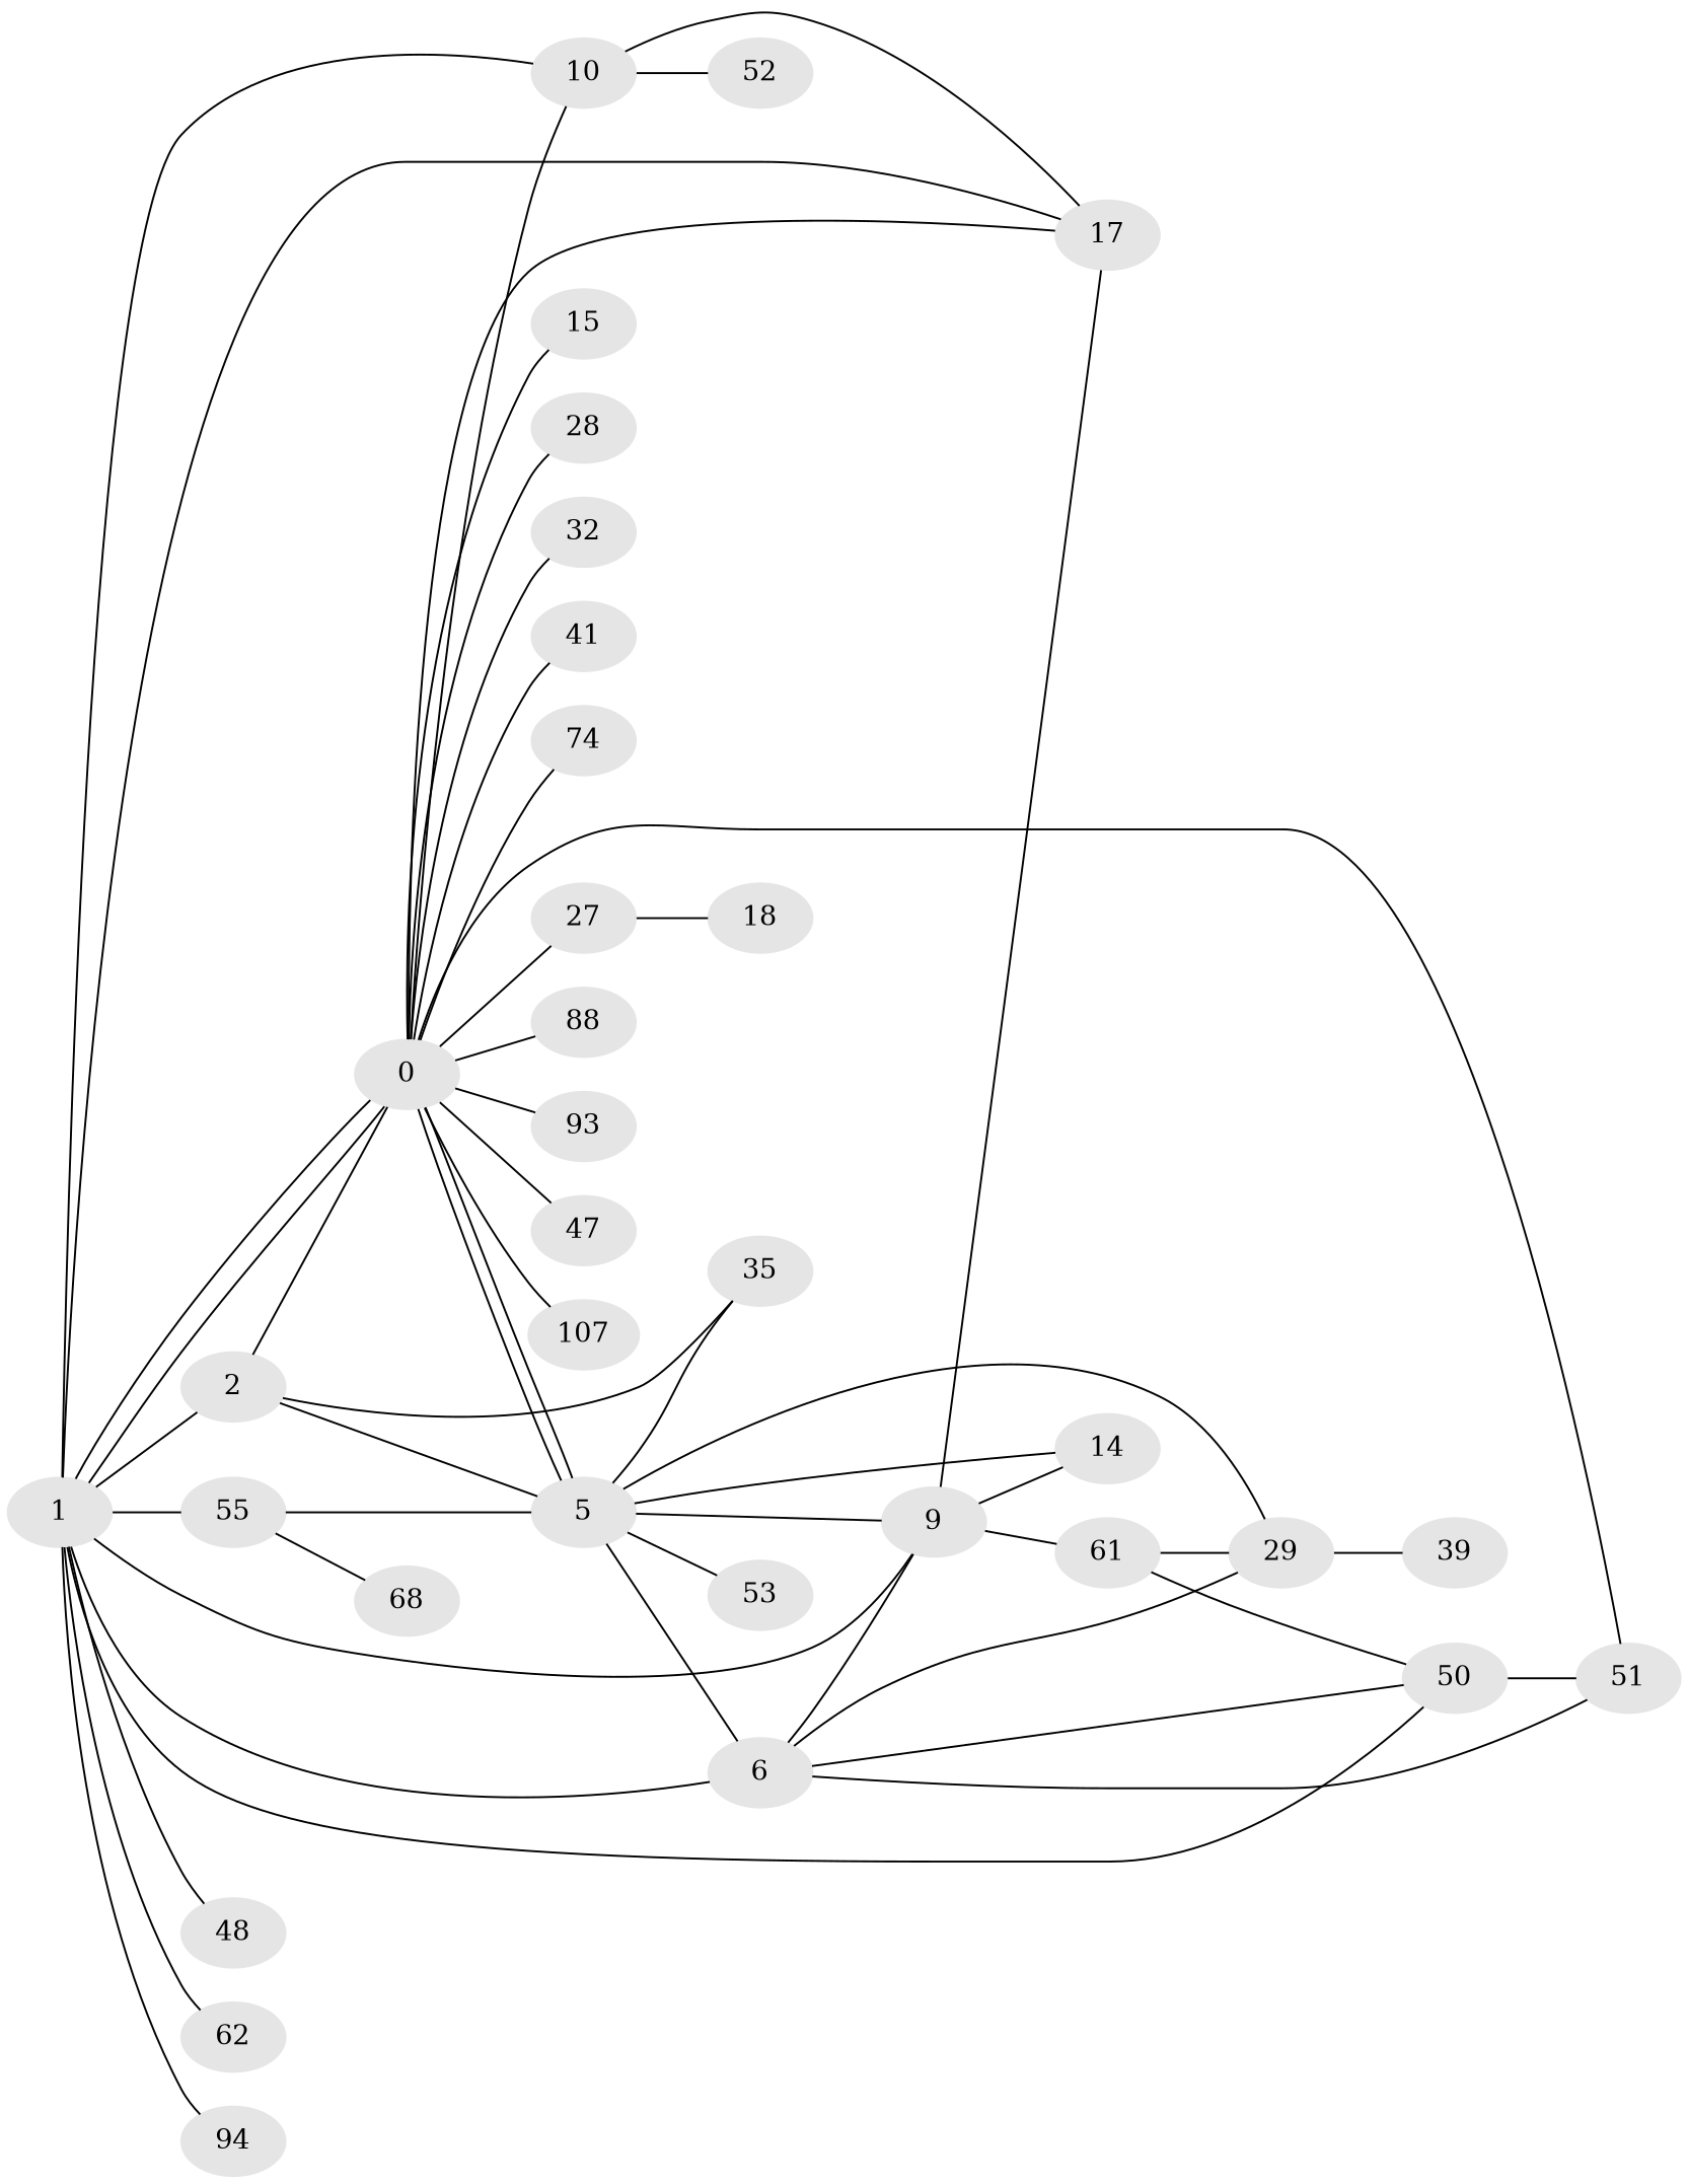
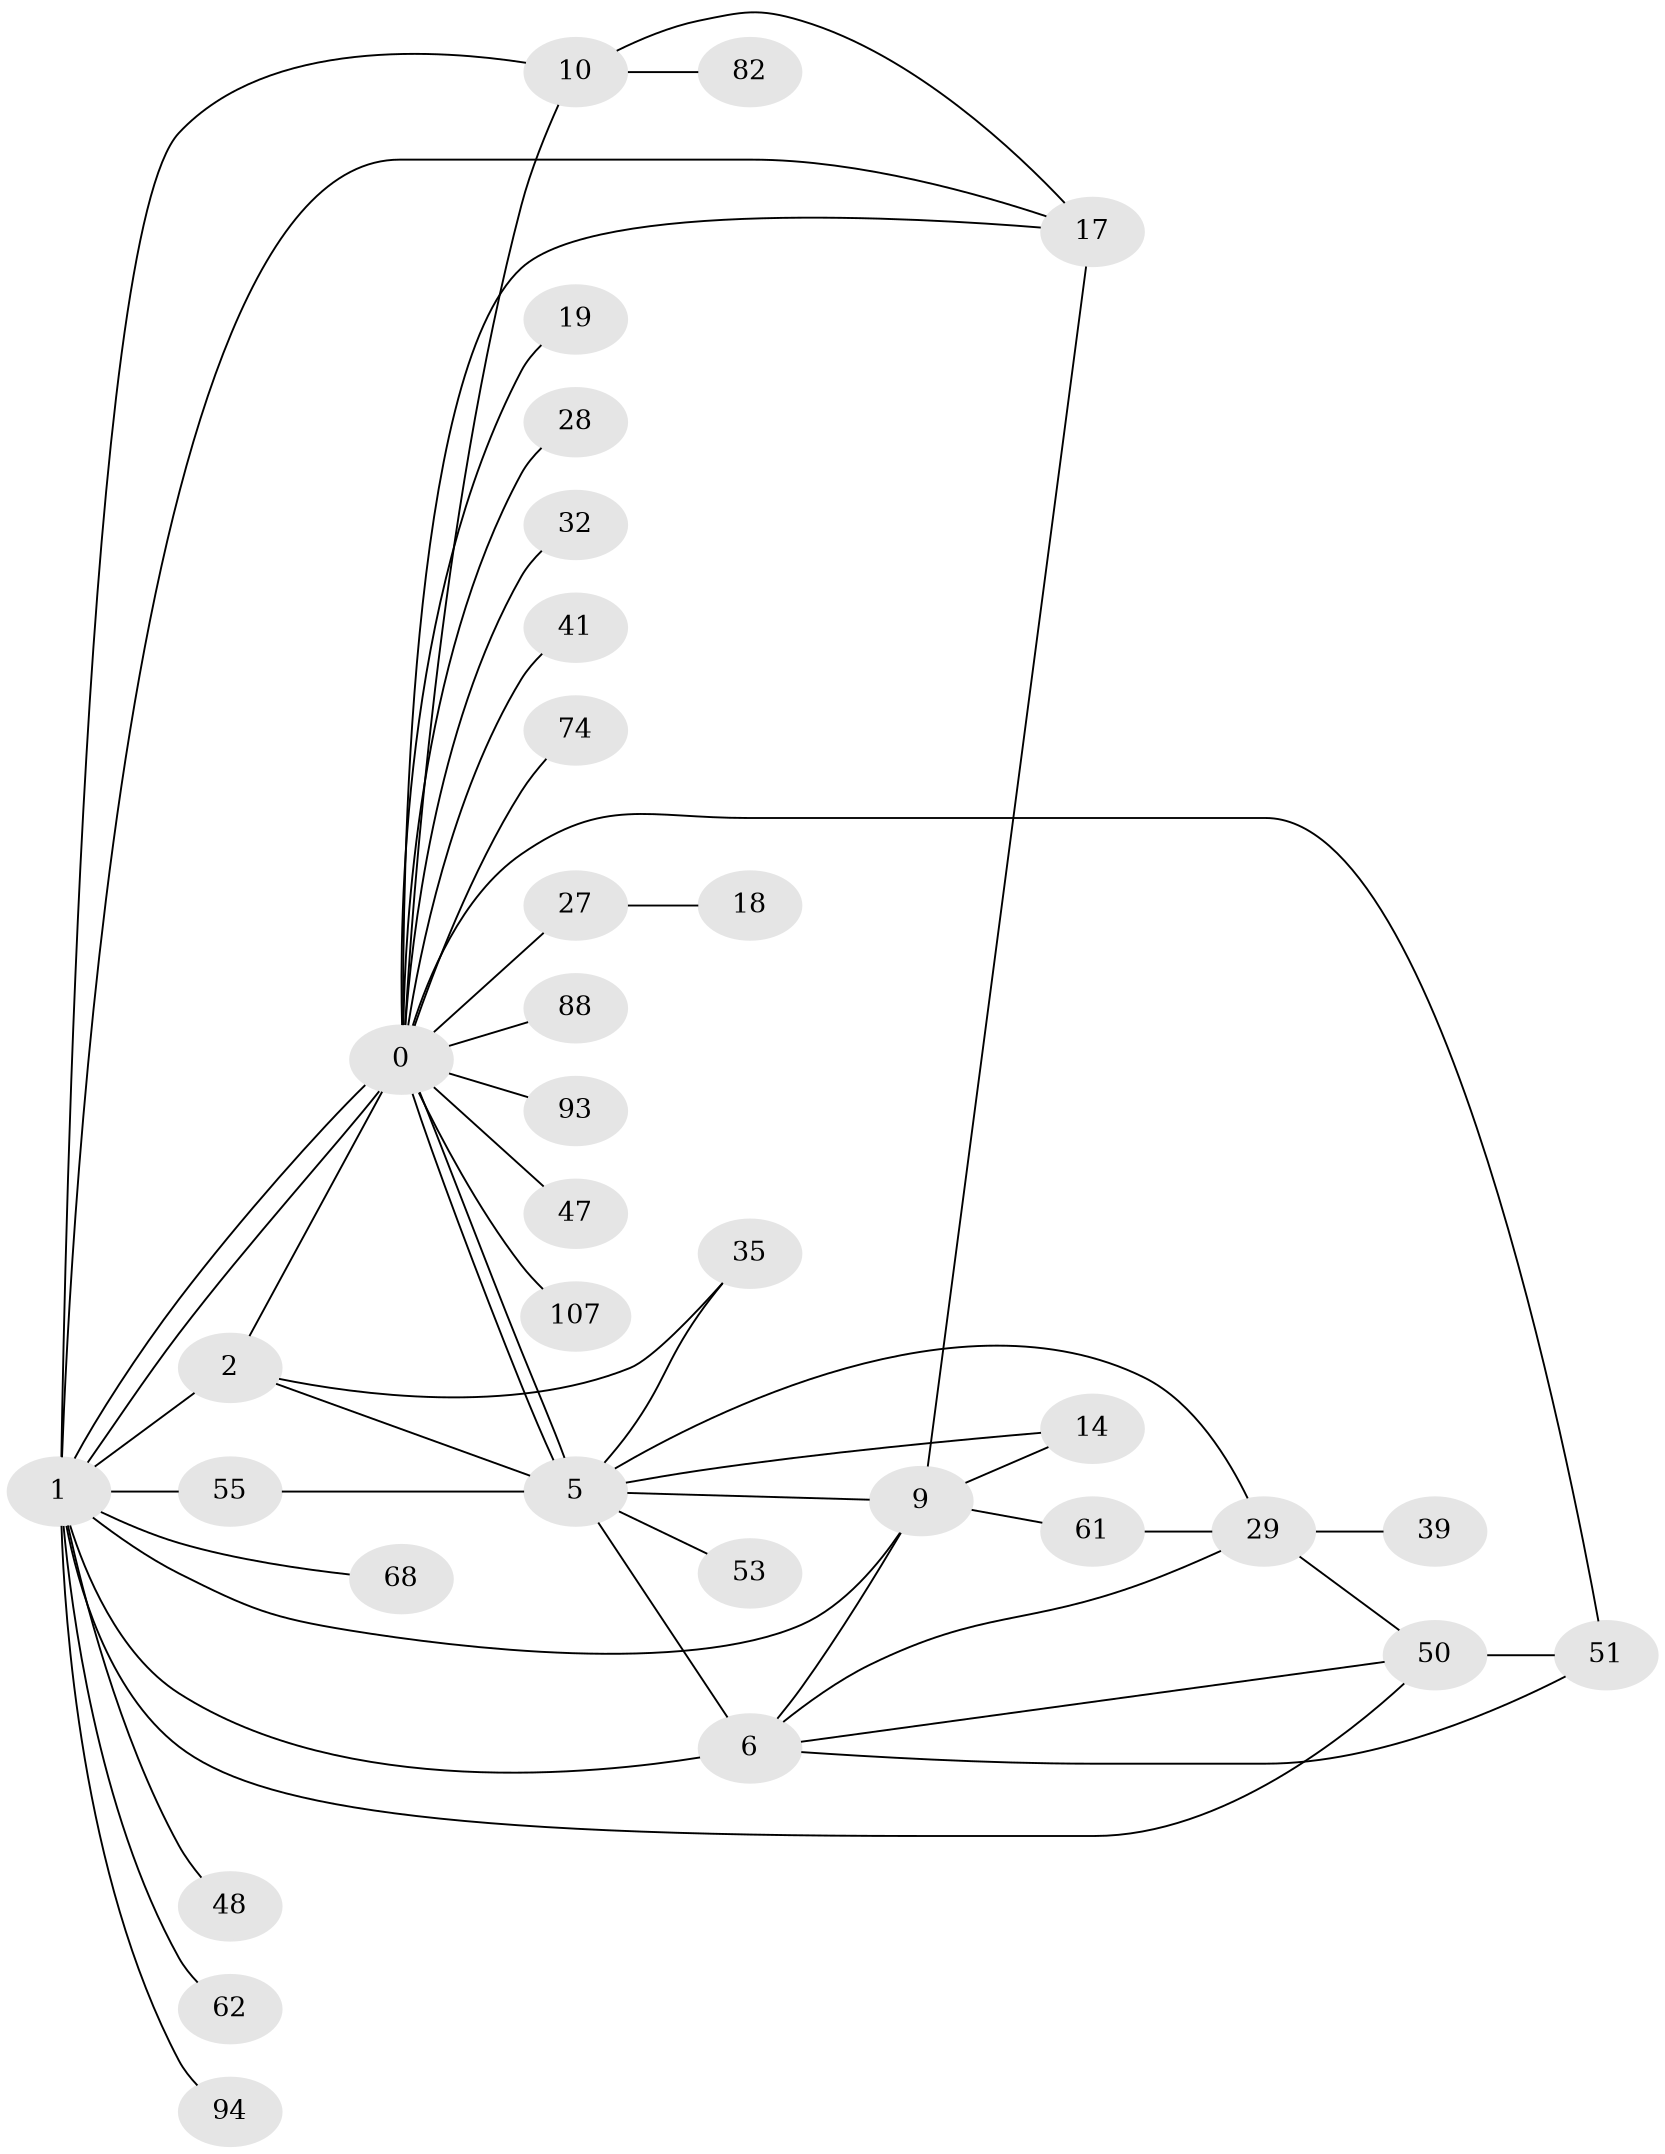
  graph {
    rankdir=LR
    node [color=gray90 style=filled]
    1 [super="+46"]
    2
    n3 [label=0 super="+44+8+7+4"]
    6 [super="+40"]
    9 [super="+83+12+13"]
    10 [super="+16"]
    17 [super="+24+95+100+22+36"]
    48
    50 [super="+60+108+86+88"]
    55
    62 [super="+73"]
    68
    94
    5 [super="+11+42+76"]
    35 [super="+57+109+67"]
-   15
+   15 [label=19]
    27 [super="+90"]
    28
    32
    41
    51 [super="+54"]
    74
    n23 [label=88]
    93
    n25 [label=47]
    107
    14 [super="+66+25+63"]
    29 [super="+31+103"]
    53
    61
-   52
+   52 [label=82]
    18
    39
    1 -- 2
    1 -- n3 [weight=2]
    1 -- n3
    1 -- 6
    1 -- 9
    1 -- 10 [weight=2]
    1 -- 17
    1 -- 48
    1 -- 50
    1 -- 55
    1 -- 62
-   55 -- 68
+   1 -- 68
    1 -- 94
    2 -- n3
    2 -- 5
    2 -- 35
    n3 -- 10
    n3 -- 17
    n3 -- 5 [weight=2]
    n3 -- 5
    n3 -- 15
    n3 -- 27
    n3 -- 28
    n3 -- 32
    n3 -- 41
    n3 -- 51
    n3 -- 74
    n3 -- n23
    n3 -- 93
    n3 -- n25
    n3 -- 107
    6 -- 9
    6 -- 50
    6 -- 51
    6 -- 29
    9 -- 17 [weight=2]
    9 -- 14
    9 -- 61
    10 -- 17
    10 -- 52
    50 -- 51
    55 -- 5 [weight=2]
    5 -- 6 [weight=2]
    5 -- 9
    5 -- 35 [weight=2]
    5 -- 14 [weight=2]
    5 -- 29
    5 -- 53
    27 -- 18
-   61 -- 50
+   29 -- 50
    29 -- 39
    61 -- 29
  }
